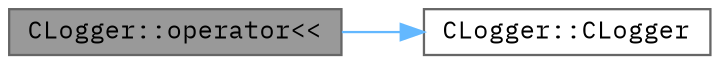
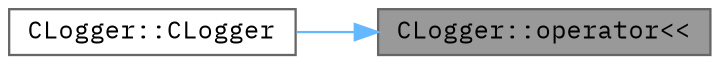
  digraph {
    rankdir=LR
    fontname="IBM Plex Mono"
    node [fontname="IBM Plex Mono" fontsize=11 shape=box style=filled]
    n1 [color=gray40 fillcolor=grey60 fontcolor=black height=0.2 label="CLogger::operator\<\<" width=0.4]
    n2 [color=grey40 fillcolor=white height=0.2 label="CLogger::CLogger" width=0.4]
-   n1 -> n2 [color=steelblue1 fontname="IBM Plex Mono" fontsize=11 labelfontname=Arial labelfontsize=11 style=solid]
+   n2 -> n1 [color=steelblue1 fontname="IBM Plex Mono" fontsize=11 labelfontname=Arial labelfontsize=11 style=solid]
  }
